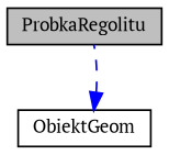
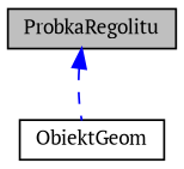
  digraph {
    fontname="PT Serif"
    node [color=black fontname="PT Serif" fontsize=10 shape=record style=filled]
    n1 [fillcolor=grey75 fontcolor=black height=0.2 label=ProbkaRegolitu width=0.4]
    n2 [fillcolor=white height=0.2 label=ObiektGeom width=0.4]
-   n2 -> n1 [color=blue dir=back fontname="PT Serif" fontsize=10 labelfontname=FreeSans labelfontsize=10 style=dashed]
+   n1 -> n2 [color=blue dir=back fontname="PT Serif" fontsize=10 labelfontname=FreeSans labelfontsize=10 style=dashed]
  }
